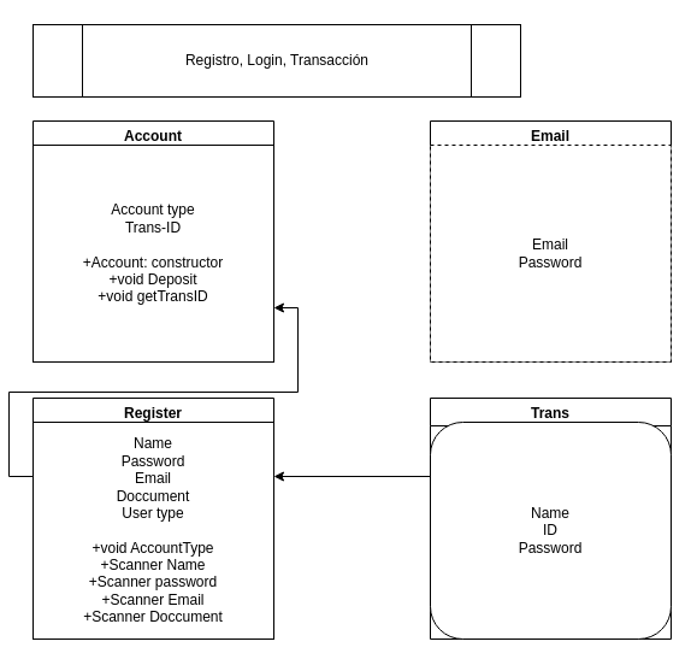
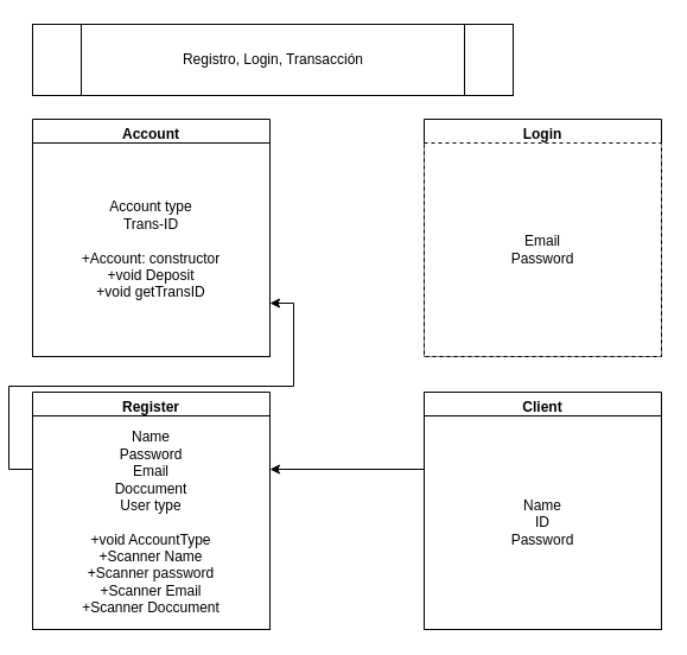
  <mxCell id="0" />
  <mxCell id="1" parent="0" />
- <mxCell id="2" value="Trans" style="swimlane;" vertex="1" parent="1"><mxGeometry x="350" y="330" width="200" height="200" as="geometry" /></mxCell>
- <mxCell id="3" value="Name&lt;br&gt;ID&lt;br&gt;Password" style="whiteSpace=wrap;html=1;rounded=1;" vertex="1" parent="2"><mxGeometry y="20" width="200" height="180" as="geometry" /></mxCell>
+ <mxCell id="2" value="Client" style="swimlane;" vertex="1" parent="1"><mxGeometry x="350" y="330" width="200" height="200" as="geometry" /></mxCell>
+ <mxCell id="3" value="Name&lt;br&gt;ID&lt;br&gt;Password" style="whiteSpace=wrap;html=1;" vertex="1" parent="2"><mxGeometry y="20" width="200" height="180" as="geometry" /></mxCell>
  <mxCell id="4" value="Register" style="swimlane;" vertex="1" parent="1"><mxGeometry x="20" y="330" width="200" height="200" as="geometry" /></mxCell>
  <mxCell id="5" value="Name&lt;br&gt;Password&lt;br&gt;Email&lt;br&gt;Doccument&lt;br&gt;User type&lt;br&gt;&lt;br&gt;+void AccountType&lt;br&gt;+Scanner Name&lt;br&gt;+Scanner password&lt;br&gt;+Scanner Email&lt;br&gt;+Scanner Doccument" style="whiteSpace=wrap;html=1;" vertex="1" parent="4"><mxGeometry y="20" width="200" height="180" as="geometry" /></mxCell>
- <mxCell id="6" value="Email" style="swimlane;" vertex="1" parent="1"><mxGeometry x="350" y="100" width="200" height="200" as="geometry" /></mxCell>
+ <mxCell id="6" value="Login" style="swimlane;" vertex="1" parent="1"><mxGeometry x="350" y="100" width="200" height="200" as="geometry" /></mxCell>
  <mxCell id="7" value="Email&lt;br&gt;Password" style="whiteSpace=wrap;html=1;dashed=1;" vertex="1" parent="6"><mxGeometry y="20" width="200" height="180" as="geometry" /></mxCell>
  <mxCell id="8" value="Account" style="swimlane;" vertex="1" parent="1"><mxGeometry x="20" y="100" width="200" height="200" as="geometry" /></mxCell>
  <mxCell id="9" value="Account type&lt;br&gt;Trans-ID&lt;br&gt;&lt;br&gt;+Account: constructor&lt;br&gt;+void Deposit&lt;br&gt;+void getTransID" style="whiteSpace=wrap;html=1;" vertex="1" parent="8"><mxGeometry y="20" width="200" height="180" as="geometry" /></mxCell>
  <mxCell id="10" style="edgeStyle=orthogonalEdgeStyle;rounded=0;orthogonalLoop=1;jettySize=auto;html=1;exitX=0;exitY=0.25;exitDx=0;exitDy=0;entryX=1;entryY=0.75;entryDx=0;entryDy=0;" edge="1" parent="1" source="5" target="9"><mxGeometry relative="1" as="geometry" /></mxCell>
  <mxCell id="11" style="edgeStyle=orthogonalEdgeStyle;rounded=0;orthogonalLoop=1;jettySize=auto;html=1;exitX=0;exitY=0.25;exitDx=0;exitDy=0;entryX=1;entryY=0.25;entryDx=0;entryDy=0;" edge="1" parent="1" source="3" target="5"><mxGeometry relative="1" as="geometry" /></mxCell>
  <mxCell id="12" value="Registro, Login, Transacción" style="shape=process;whiteSpace=wrap;html=1;backgroundOutline=1;" vertex="1" parent="1"><mxGeometry x="20" y="20" width="405" height="60" as="geometry" /></mxCell>
